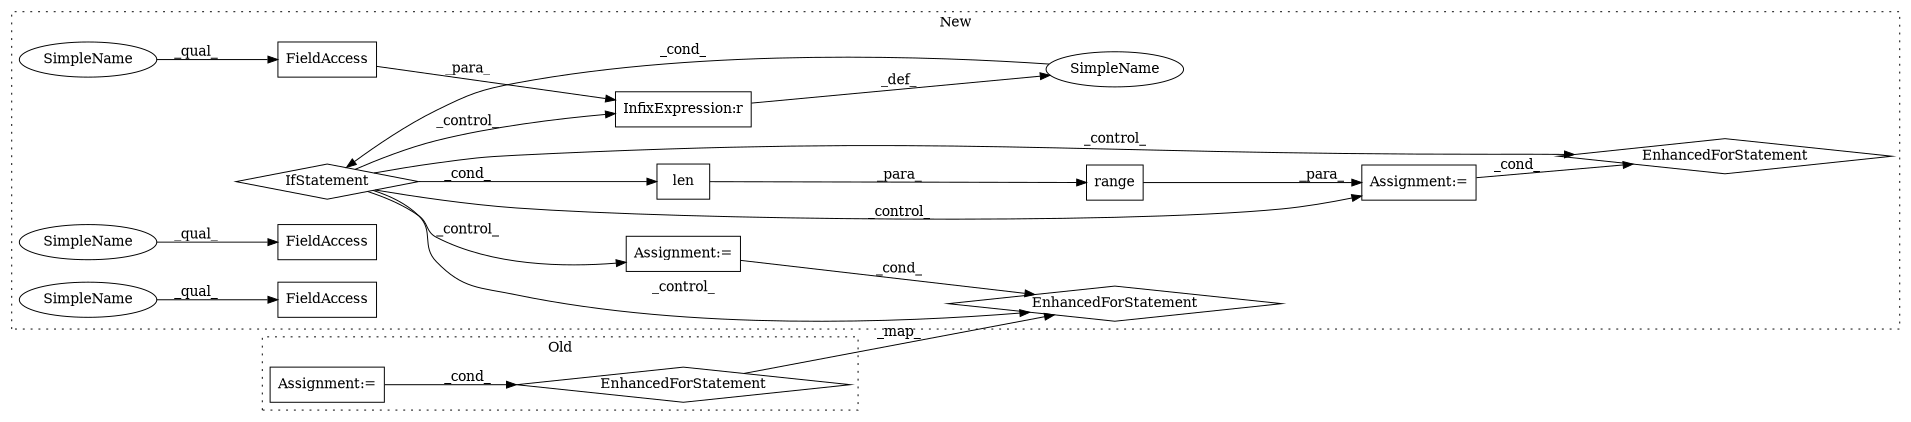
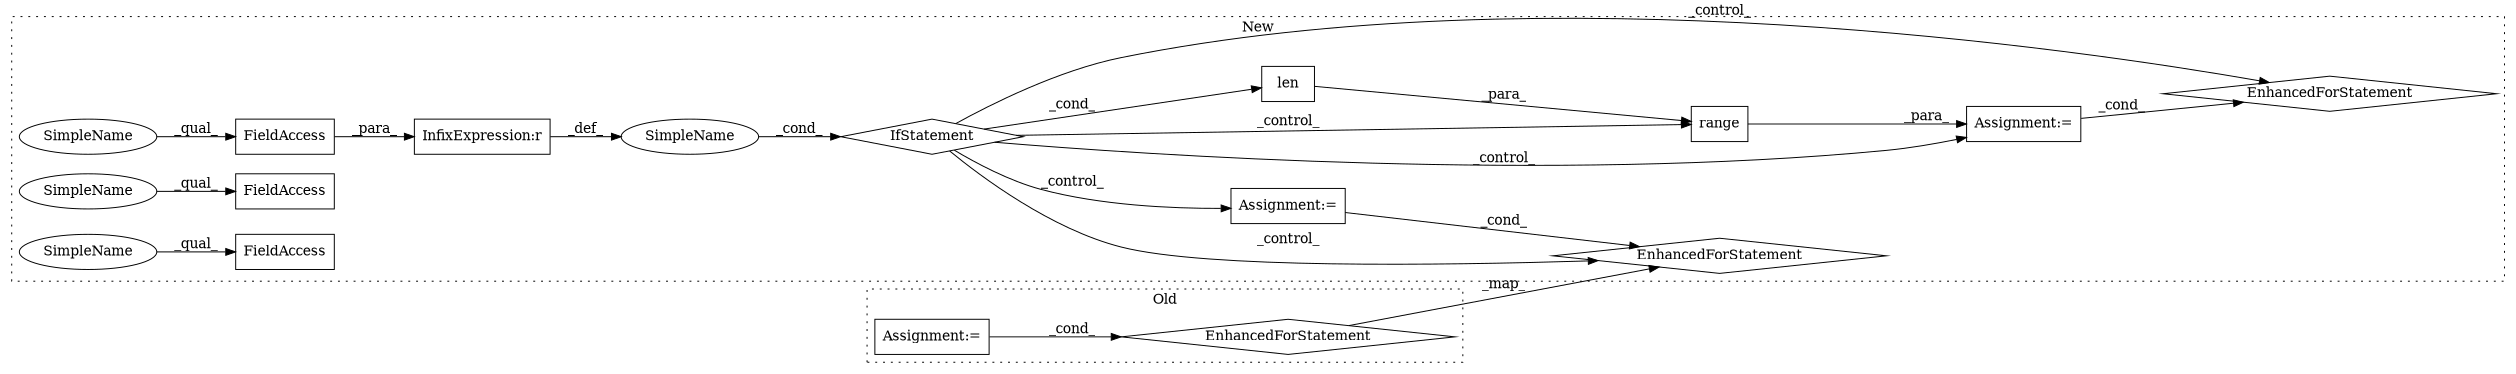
  digraph {
    rankdir=LR
    node [a=42 l="61,2" s="1518,1600" shape=box]
    n1 [a=70 l="57,2" label=EnhancedForStatement s="1348,1418" shape=diamond]
    n2 [a=7 l=1 label="Assignment:=" s=1262]
    n3 [a=70 label=EnhancedForStatement shape=diamond]
    n4 [a=7 label="Assignment:="]
    n5 [label=SimpleName shape=ellipse l="" s=""]
    n6 [a=25 l="4,2" label=IfStatement s="1479,1506" shape=diamond]
    n7 [a=27 l=4 label="InfixExpression:r" s=1498]
    n8 [a=7 label="Assignment:=" s="1806,1910"]
    n9 [a=70 label=EnhancedForStatement s="1806,1910" shape=diamond]
    n10 [a=22 l=15 label=FieldAccess s=1483]
    n11 [a=22 l=18 label=FieldAccess s=2136]
    n12 [a=22 l=18 label=FieldAccess s=2007]
    n13 [a=32 l="4,1" label=len s="1883,1892"]
    n14 [a=32 l="6,1" label=range s="1875,1909"]
    n15 [l=4 label=SimpleName s=1483 shape=ellipse]
    n16 [l=4 label=SimpleName s=2136 shape=ellipse]
    n17 [l=4 label=SimpleName s=2007 shape=ellipse]
    subgraph cluster_1 {
      label=Old
      style=dotted
      n1
      n2
    }
    subgraph cluster_2 {
      label=New
      style=dotted
      n3
      n4
      n5
      n6
      n7
      n8
      n9
      n10
      n11
      n12
      n13
      n14
      n15
      n16
      n17
    }
    n1 -> n3 [label=_map_]
    n2 -> n1 [label=_cond_]
    n4 -> n3 [label=_cond_]
    n5 -> n6 [label=_cond_]
    n6 -> n3 [label=_control_]
    n6 -> n4 [label=_control_]
    n6 -> n8 [label=_control_]
    n6 -> n9 [label=_control_]
    n6 -> n13 [label=_cond_]
-   n6 -> n7 [label=_control_]
+   n6 -> n14 [label=_control_]
    n7 -> n5 [label=_def_]
    n8 -> n9 [label=_cond_]
    n10 -> n7 [label=_para_]
    n13 -> n14 [label=_para_]
    n14 -> n8 [label=_para_]
    n15 -> n10 [label=_qual_]
    n16 -> n11 [label=_qual_]
    n17 -> n12 [label=_qual_]
  }
